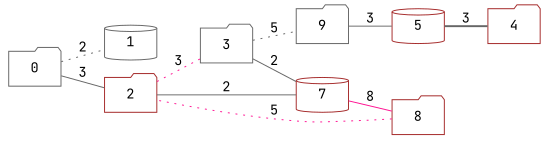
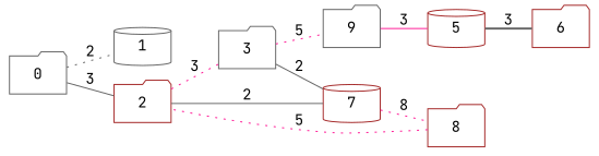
  graph {
    fontname="JetBrains Mono"
    rankdir=LR
    node [color=brown fontname="JetBrains Mono" shape=folder weight=1]
    edge [color=gray40 fontname="JetBrains Mono" style=solid]
    0 [color=gray40]
    1 [color=gray40 shape=cylinder]
    2
    3 [color=gray40]
    7 [shape=cylinder]
    n6 [color=gray40 label=9]
    8 [weight=4]
    5 [shape=cylinder]
-   6 [label=4]
+   6
    0 -- 1 [label=2 style=dotted]
    0 -- 2 [label=3]
    2 -- 3 [color=deeppink label=3 style=dotted]
    2 -- 7 [label=2]
    3 -- 7 [label=2]
-   3 -- n6 [label=5 style=dotted]
-   7 -- 8 [color=deeppink label=8]
-   n6 -- 5 [label=3]
+   3 -- n6 [color=deeppink label=5 style=dotted]
+   7 -- 8 [color=deeppink label=8 style=dotted]
+   n6 -- 5 [color=deeppink label=3]
    8 -- 2 [color=deeppink label=5 style=dotted]
    5 -- 6 [label=3 style=bold]
  }
